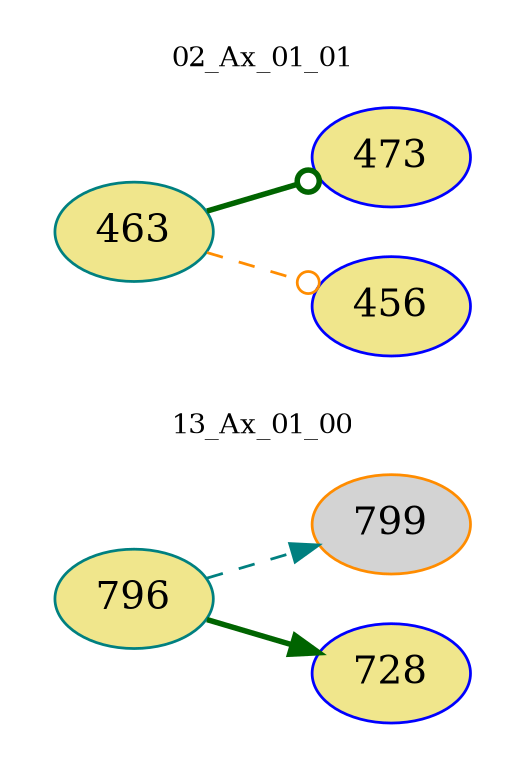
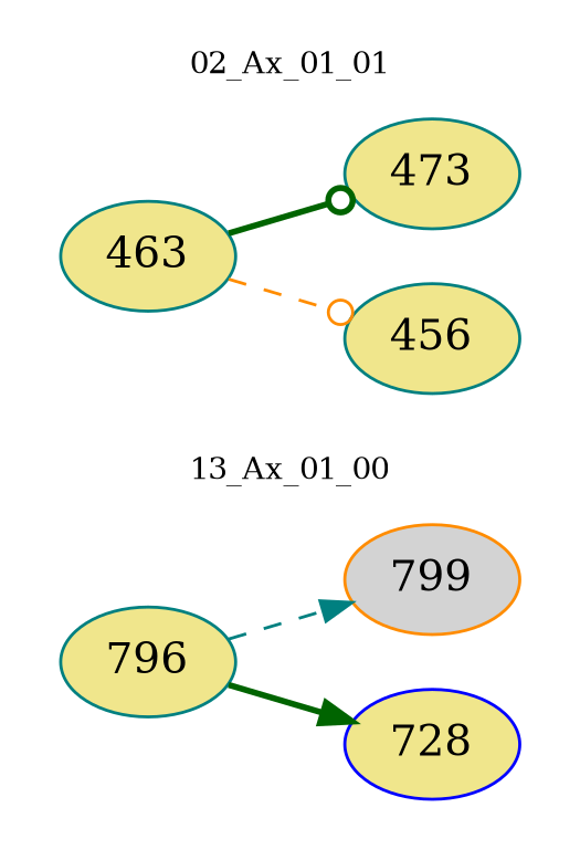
  digraph {
    rankdir=LR
    node [color=teal fillcolor=khaki style=filled]
    edge [arrowhead=normal color=darkgreen style=bold]
    n1 [label=796]
    n2 [color=blue label=728]
    n3 [color=darkorange fillcolor=lightgrey label=799]
    n4 [label=463]
-   n5 [color=blue label=456]
-   n6 [color=blue label=473]
+   n5 [label=456]
+   n6 [label=473]
    subgraph cluster_1 {
      color=white
      fontsize=10
      label="13_Ax_01_00"
      n1
      n2
      n3
    }
    subgraph cluster_2 {
      color=white
      fontsize=10
      label="02_Ax_01_01"
      n4
      n5
      n6
    }
    n1 -> n2
    n1 -> n3 [color=teal style=dashed]
    n4 -> n5 [arrowhead=odot color=darkorange style=dashed]
    n4 -> n6 [arrowhead=odot]
  }
